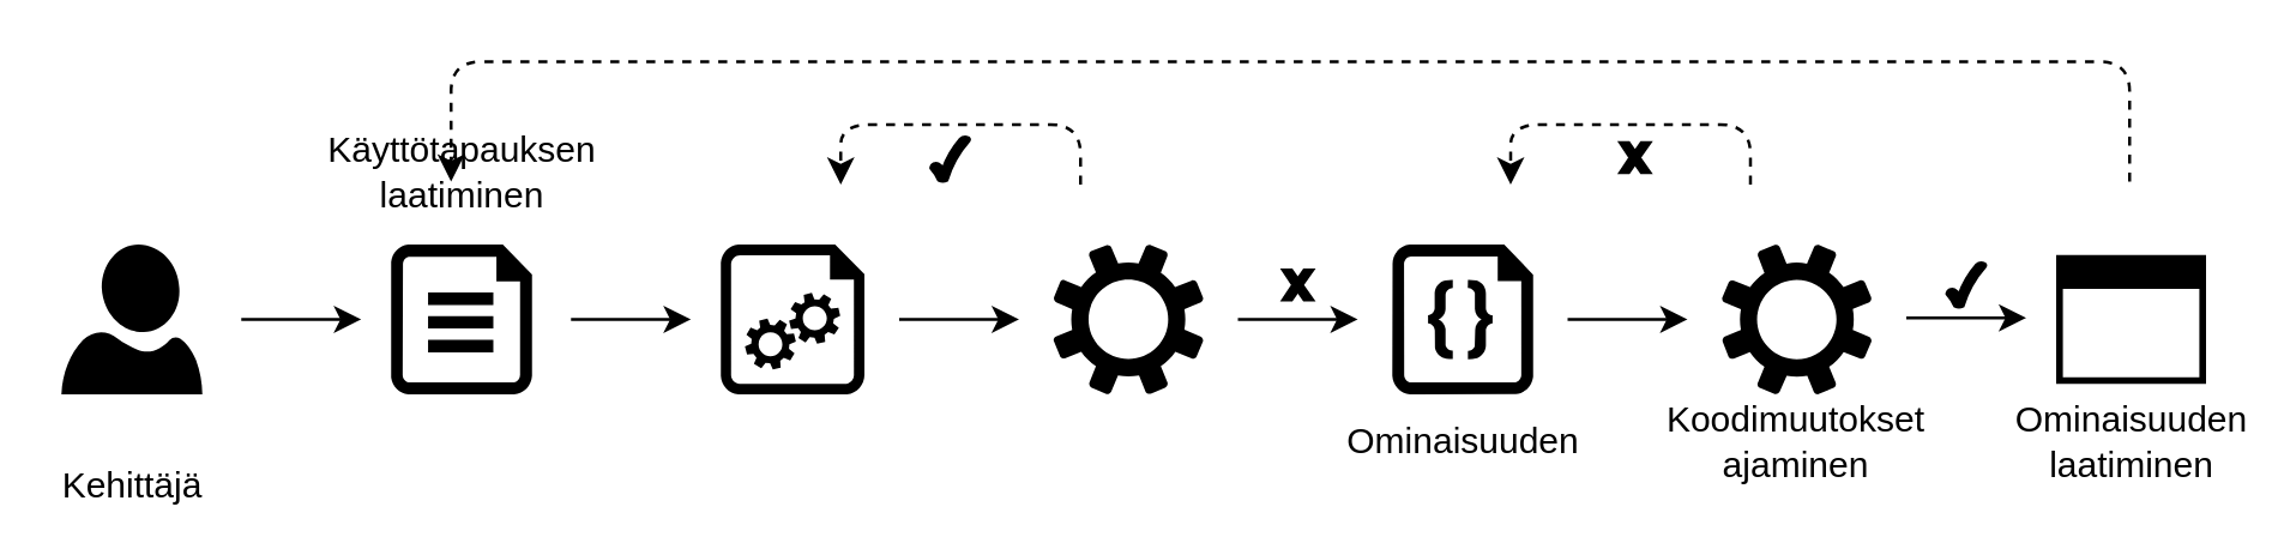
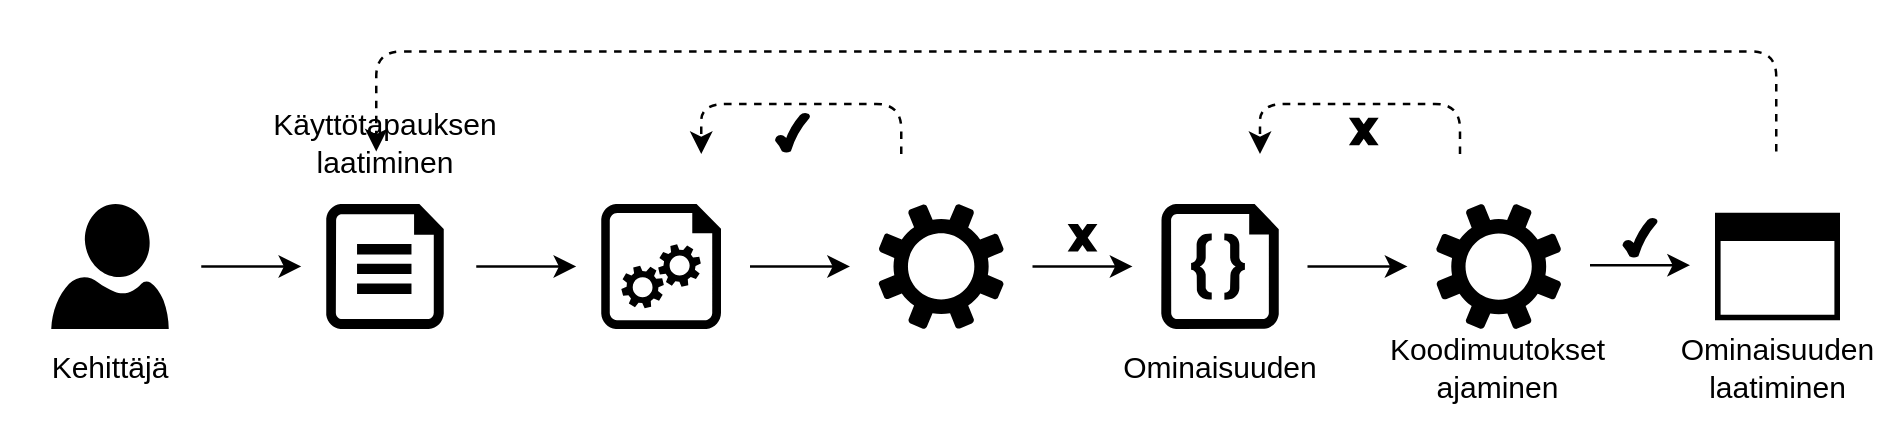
  <mxCell id="0" />
  <mxCell id="1" parent="0" />
  <mxCell id="2" value="" style="aspect=fixed;pointerEvents=1;shadow=0;dashed=0;html=1;strokeColor=none;labelPosition=center;verticalLabelPosition=bottom;verticalAlign=top;align=center;shape=mxgraph.azure.startup_task;fillColor=#000000;" parent="1" vertex="1"><mxGeometry x="240" y="81" width="48" height="50" as="geometry" /></mxCell>
  <mxCell id="3" value="" style="aspect=fixed;pointerEvents=1;shadow=0;dashed=0;html=1;strokeColor=none;labelPosition=center;verticalLabelPosition=bottom;verticalAlign=top;align=center;fillColor=#000000;shape=mxgraph.mscae.enterprise.settings;direction=south;" parent="1" vertex="1"><mxGeometry x="351" y="81" width="50" height="50" as="geometry" /></mxCell>
  <mxCell id="4" value="" style="aspect=fixed;pointerEvents=1;shadow=0;dashed=0;html=1;strokeColor=none;labelPosition=center;verticalLabelPosition=bottom;verticalAlign=top;align=center;fillColor=#000000;shape=mxgraph.azure.code_file" parent="1" vertex="1"><mxGeometry x="464" y="81" width="47" height="50" as="geometry" /></mxCell>
  <mxCell id="5" value="" style="aspect=fixed;pointerEvents=1;shadow=0;dashed=0;html=1;strokeColor=none;labelPosition=center;verticalLabelPosition=bottom;verticalAlign=top;align=center;fillColor=#000000;shape=mxgraph.mscae.enterprise.settings" parent="1" vertex="1"><mxGeometry x="574" y="81" width="50" height="50" as="geometry" /></mxCell>
  <mxCell id="6" value="" style="endArrow=classic;html=1;" parent="1" edge="1"><mxGeometry width="50" height="50" relative="1" as="geometry"><mxPoint x="190" y="106" as="sourcePoint" /><mxPoint x="230" y="106" as="targetPoint" /></mxGeometry></mxCell>
  <mxCell id="7" value="" style="endArrow=classic;html=1;" parent="1" edge="1"><mxGeometry width="50" height="50" relative="1" as="geometry"><mxPoint x="299.5" y="106" as="sourcePoint" /><mxPoint x="339.5" y="106" as="targetPoint" /></mxGeometry></mxCell>
  <mxCell id="8" value="" style="endArrow=classic;html=1;" parent="1" edge="1"><mxGeometry width="50" height="50" relative="1" as="geometry"><mxPoint x="412.5" y="106" as="sourcePoint" /><mxPoint x="452.5" y="106" as="targetPoint" /></mxGeometry></mxCell>
  <mxCell id="9" value="" style="endArrow=classic;html=1;" parent="1" edge="1"><mxGeometry width="50" height="50" relative="1" as="geometry"><mxPoint x="522.5" y="106" as="sourcePoint" /><mxPoint x="562.5" y="106" as="targetPoint" /></mxGeometry></mxCell>
  <mxCell id="10" value="" style="endArrow=classic;html=1;" parent="1" edge="1"><mxGeometry width="50" height="50" relative="1" as="geometry"><mxPoint x="635.5" y="105.5" as="sourcePoint" /><mxPoint x="675.5" y="105.5" as="targetPoint" /></mxGeometry></mxCell>
  <mxCell id="11" value="" style="endArrow=classic;html=1;dashed=1;" parent="1" edge="1"><mxGeometry width="50" height="50" relative="1" as="geometry"><mxPoint x="710" y="60" as="sourcePoint" /><mxPoint x="150" y="60" as="targetPoint" /><Array as="points"><mxPoint x="710" y="20" /><mxPoint x="150" y="20" /></Array></mxGeometry></mxCell>
  <mxCell id="12" value="&lt;div&gt;Ominaisuuden&lt;/div&gt;" style="text;html=1;strokeColor=none;fillColor=none;align=center;verticalAlign=middle;whiteSpace=wrap;rounded=0;" parent="1" vertex="1"><mxGeometry x="467.5" y="137" width="40" height="20" as="geometry" /></mxCell>
  <mxCell id="13" value="Koodimuutokset ajaminen" style="text;html=1;strokeColor=none;fillColor=none;align=center;verticalAlign=middle;whiteSpace=wrap;rounded=0;" parent="1" vertex="1"><mxGeometry x="579" y="137" width="40" height="20" as="geometry" /></mxCell>
  <mxCell id="14" value="&lt;div&gt;Ominaisuuden laatiminen&lt;/div&gt;" style="text;html=1;strokeColor=none;fillColor=none;align=center;verticalAlign=middle;whiteSpace=wrap;rounded=0;" parent="1" vertex="1"><mxGeometry x="690.5" y="137" width="40" height="20" as="geometry" /></mxCell>
  <mxCell id="15" value="" style="verticalLabelPosition=bottom;verticalAlign=top;html=1;shape=mxgraph.basic.x;fillColor=#000000;" parent="1" vertex="1"><mxGeometry x="427.5" y="89.5" width="10" height="10" as="geometry" /></mxCell>
  <mxCell id="16" value="" style="endArrow=classic;html=1;dashed=1;" parent="1" edge="1"><mxGeometry width="50" height="50" relative="1" as="geometry"><mxPoint x="360" y="61" as="sourcePoint" /><mxPoint x="280" y="61" as="targetPoint" /><Array as="points"><mxPoint x="360" y="41" /><mxPoint x="280" y="41" /></Array></mxGeometry></mxCell>
  <mxCell id="17" value="" style="endArrow=classic;html=1;dashed=1;" parent="1" edge="1"><mxGeometry width="50" height="50" relative="1" as="geometry"><mxPoint x="583.5" y="61" as="sourcePoint" /><mxPoint x="503.5" y="61" as="targetPoint" /><Array as="points"><mxPoint x="583.5" y="41" /><mxPoint x="503.5" y="41" /></Array></mxGeometry></mxCell>
  <mxCell id="18" value="" style="verticalLabelPosition=bottom;verticalAlign=top;html=1;shape=mxgraph.basic.tick;fillColor=#000000;" parent="1" vertex="1"><mxGeometry x="310" y="45" width="13" height="15" as="geometry" /></mxCell>
  <mxCell id="19" value="" style="verticalLabelPosition=bottom;verticalAlign=top;html=1;shape=mxgraph.basic.tick;fillColor=#000000;" parent="1" vertex="1"><mxGeometry x="649" y="87" width="13" height="15" as="geometry" /></mxCell>
  <mxCell id="20" value="" style="verticalLabelPosition=bottom;verticalAlign=top;html=1;shape=mxgraph.basic.x;fillColor=#000000;" parent="1" vertex="1"><mxGeometry x="540" y="47" width="10" height="10" as="geometry" /></mxCell>
  <mxCell id="21" value="" style="aspect=fixed;pointerEvents=1;shadow=0;dashed=0;html=1;strokeColor=none;labelPosition=center;verticalLabelPosition=bottom;verticalAlign=top;align=center;fillColor=#000000;shape=mxgraph.azure.user" parent="1" vertex="1"><mxGeometry x="20" y="81" width="47" height="50" as="geometry" /></mxCell>
  <mxCell id="22" value="" style="endArrow=classic;html=1;" parent="1" edge="1"><mxGeometry width="50" height="50" relative="1" as="geometry"><mxPoint x="80" y="106" as="sourcePoint" /><mxPoint x="120" y="106" as="targetPoint" /></mxGeometry></mxCell>
  <mxCell id="23" value="Käyttötapauksen laatiminen" style="text;html=1;strokeColor=none;fillColor=none;align=center;verticalAlign=middle;whiteSpace=wrap;rounded=0;" parent="1" vertex="1"><mxGeometry x="134" y="47" width="40" height="20" as="geometry" /></mxCell>
- <mxCell id="24" value="Kehittäjä" style="text;html=1;strokeColor=none;fillColor=none;align=center;verticalAlign=middle;whiteSpace=wrap;rounded=0;" parent="1" vertex="1"><mxGeometry x="23.5" y="152" width="40" height="20" as="geometry" /></mxCell>
+ <mxCell id="24" value="Kehittäjä" style="text;html=1;strokeColor=none;fillColor=none;align=center;verticalAlign=middle;whiteSpace=wrap;rounded=0;" parent="1" vertex="1"><mxGeometry x="23.5" y="137" width="40" height="20" as="geometry" /></mxCell>
  <mxCell id="25" value="" style="aspect=fixed;pointerEvents=1;shadow=0;dashed=0;html=1;strokeColor=none;labelPosition=center;verticalLabelPosition=bottom;verticalAlign=top;align=center;fillColor=#000000;shape=mxgraph.mscae.enterprise.application_blank" parent="1" vertex="1"><mxGeometry x="685.5" y="84.5" width="50" height="43" as="geometry" /></mxCell>
  <mxCell id="26" value="" style="aspect=fixed;pointerEvents=1;shadow=0;dashed=0;html=1;strokeColor=none;labelPosition=center;verticalLabelPosition=bottom;verticalAlign=top;align=center;fillColor=#000000;shape=mxgraph.azure.file" parent="1" vertex="1"><mxGeometry x="130" y="81" width="47" height="50" as="geometry" /></mxCell>
